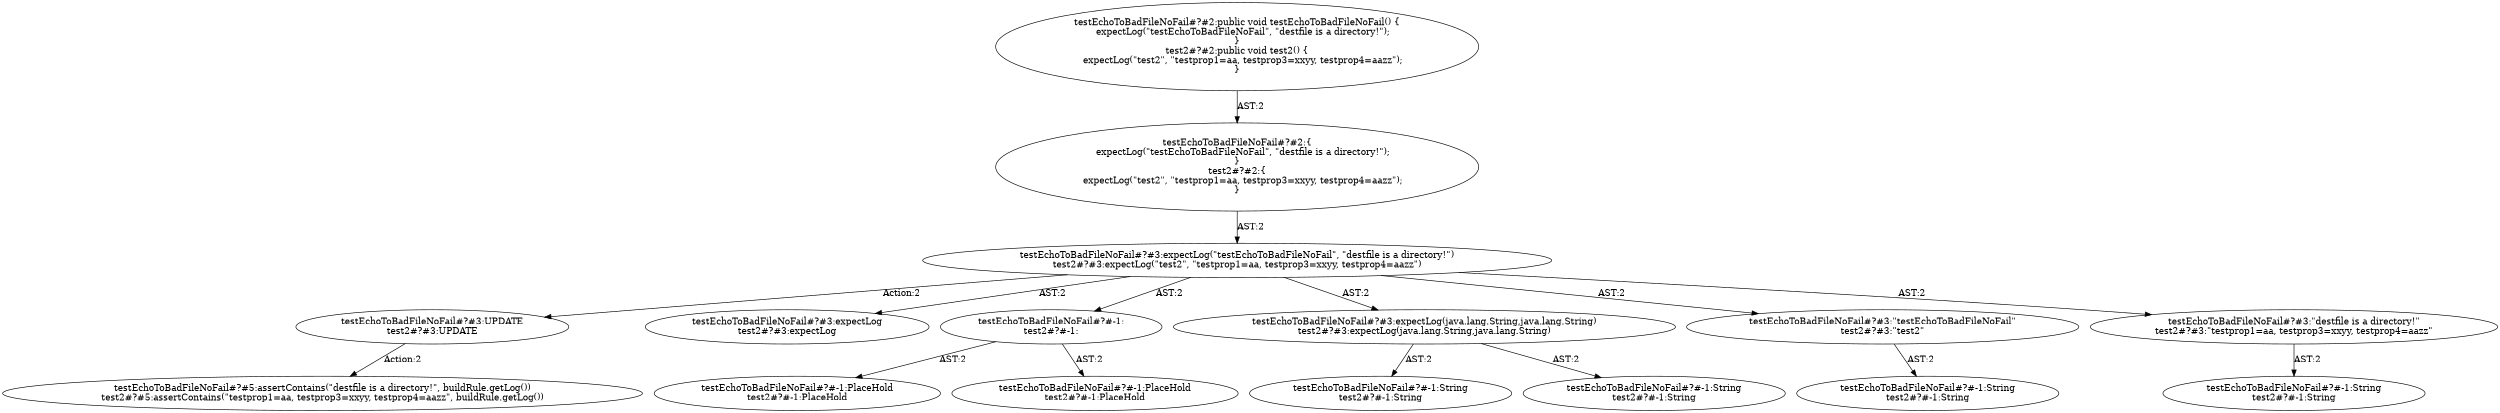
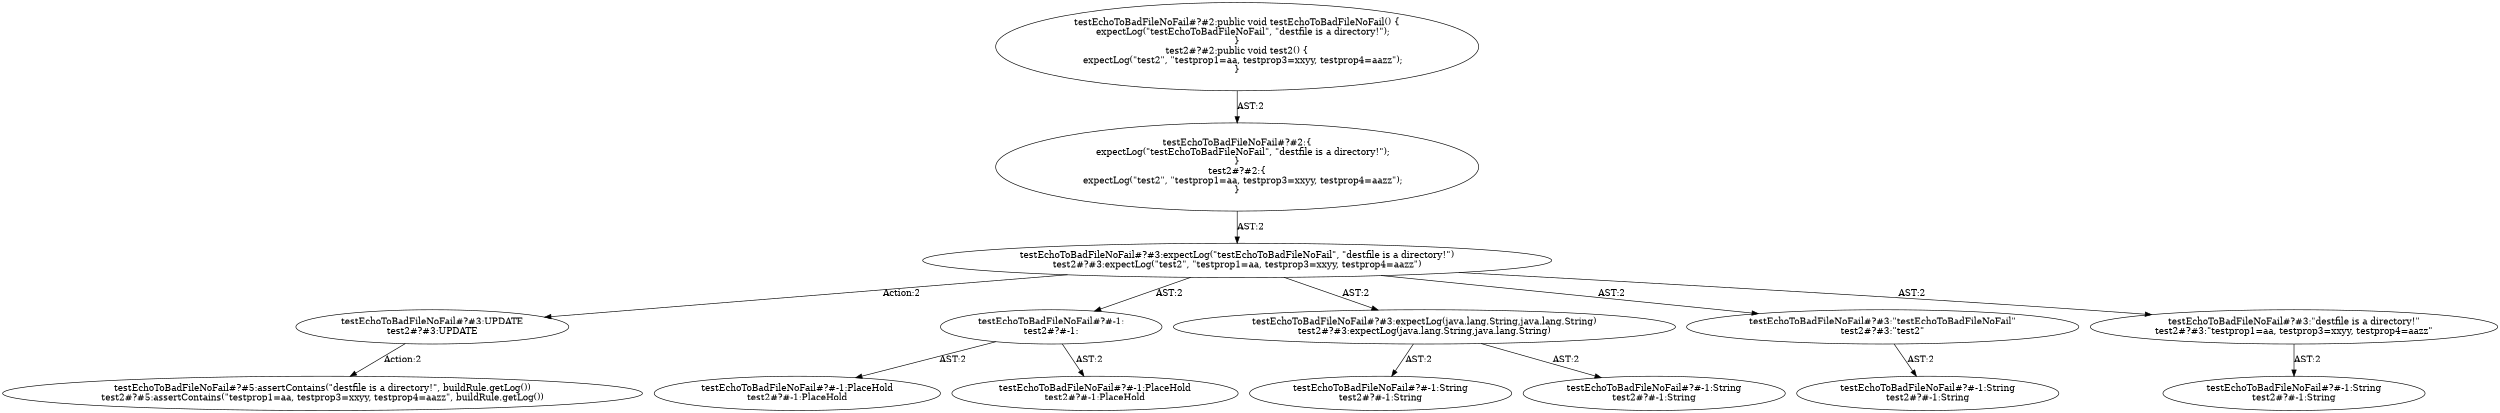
  digraph {
    node [shape=ellipse]
    n1 [label="testEchoToBadFileNoFail#?#3:UPDATE\ntest2#?#3:UPDATE"]
    n2 [label="testEchoToBadFileNoFail#?#5:assertContains(\"destfile is a directory!\", buildRule.getLog())\ntest2#?#5:assertContains(\"testprop1=aa, testprop3=xxyy, testprop4=aazz\", buildRule.getLog())"]
    n3 [label="testEchoToBadFileNoFail#?#3:expectLog(\"testEchoToBadFileNoFail\", \"destfile is a directory!\")\ntest2#?#3:expectLog(\"test2\", \"testprop1=aa, testprop3=xxyy, testprop4=aazz\")"]
-   n4 [label="testEchoToBadFileNoFail#?#3:expectLog\ntest2#?#3:expectLog"]
    n5 [label="testEchoToBadFileNoFail#?#-1:\ntest2#?#-1:"]
    n6 [label="testEchoToBadFileNoFail#?#3:expectLog(java.lang.String,java.lang.String)\ntest2#?#3:expectLog(java.lang.String,java.lang.String)"]
    n7 [label="testEchoToBadFileNoFail#?#3:\"testEchoToBadFileNoFail\"\ntest2#?#3:\"test2\""]
    n8 [label="testEchoToBadFileNoFail#?#3:\"destfile is a directory!\"\ntest2#?#3:\"testprop1=aa, testprop3=xxyy, testprop4=aazz\""]
    n9 [label="testEchoToBadFileNoFail#?#2:\{\n    expectLog(\"testEchoToBadFileNoFail\", \"destfile is a directory!\");\n\}\ntest2#?#2:\{\n    expectLog(\"test2\", \"testprop1=aa, testprop3=xxyy, testprop4=aazz\");\n\}"]
    n10 [label="testEchoToBadFileNoFail#?#2:public void testEchoToBadFileNoFail() \{\n    expectLog(\"testEchoToBadFileNoFail\", \"destfile is a directory!\");\n\}\ntest2#?#2:public void test2() \{\n    expectLog(\"test2\", \"testprop1=aa, testprop3=xxyy, testprop4=aazz\");\n\}"]
    n11 [label="testEchoToBadFileNoFail#?#-1:PlaceHold\ntest2#?#-1:PlaceHold"]
    n12 [label="testEchoToBadFileNoFail#?#-1:PlaceHold\ntest2#?#-1:PlaceHold"]
    n13 [label="testEchoToBadFileNoFail#?#-1:String\ntest2#?#-1:String"]
    n14 [label="testEchoToBadFileNoFail#?#-1:String\ntest2#?#-1:String"]
    n15 [label="testEchoToBadFileNoFail#?#-1:String\ntest2#?#-1:String"]
    n16 [label="testEchoToBadFileNoFail#?#-1:String\ntest2#?#-1:String"]
    n1 -> n2 [label="Action:2"]
    n3 -> n1 [label="Action:2"]
-   n3 -> n4 [label="AST:2"]
    n3 -> n5 [label="AST:2"]
    n3 -> n6 [label="AST:2"]
    n3 -> n7 [label="AST:2"]
    n3 -> n8 [label="AST:2"]
    n5 -> n11 [label="AST:2"]
    n5 -> n12 [label="AST:2"]
    n6 -> n13 [label="AST:2"]
    n6 -> n14 [label="AST:2"]
    n7 -> n15 [label="AST:2"]
    n8 -> n16 [label="AST:2"]
    n9 -> n3 [label="AST:2"]
    n10 -> n9 [label="AST:2"]
  }
